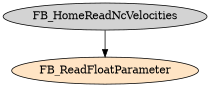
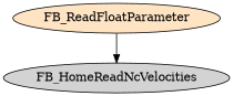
  digraph {
    node [style=filled]
    FB_ReadFloatParameter [fillcolor=bisque]
    FB_HomeReadNcVelocities
-   FB_HomeReadNcVelocities -> FB_ReadFloatParameter
+   FB_ReadFloatParameter -> FB_HomeReadNcVelocities
  }
